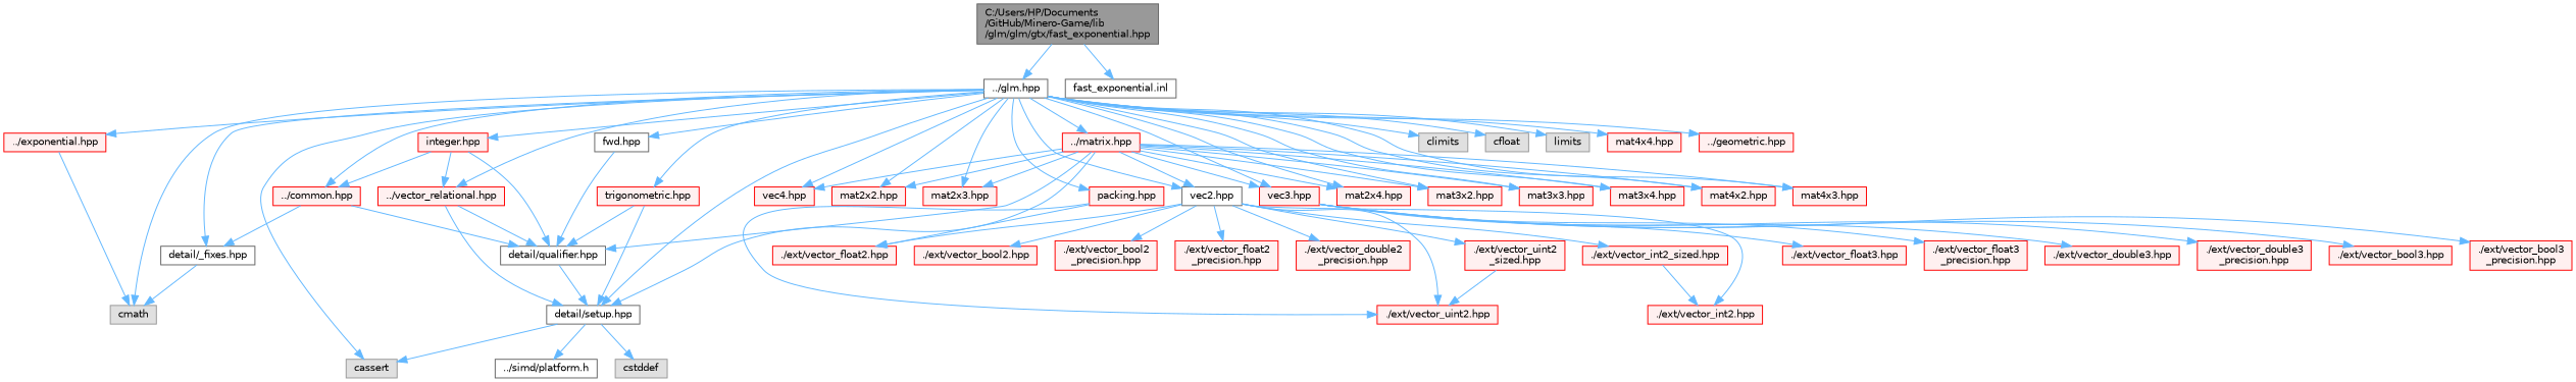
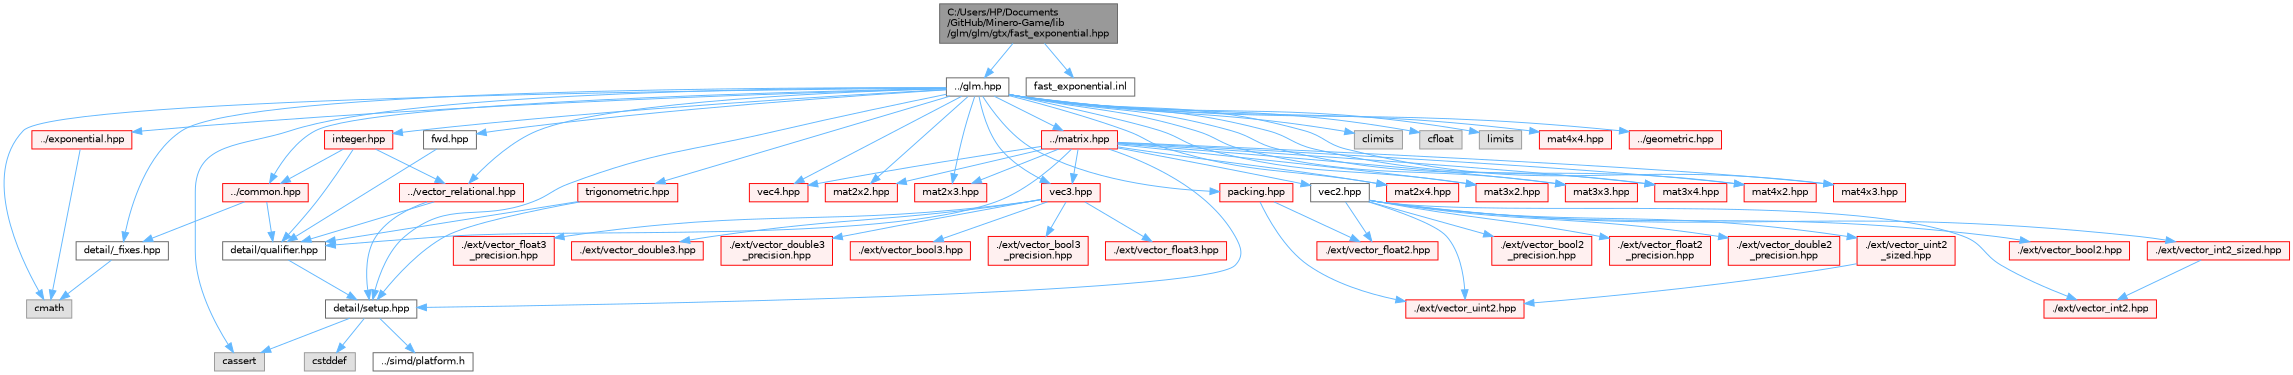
  digraph {
    node [color=red fillcolor="#FFF0F0" fontname=Helvetica fontsize=10 shape=box style=filled]
    edge [color=steelblue1 fontname=Helvetica fontsize=10 labelfontname=Helvetica labelfontsize=10 style=solid]
    n1 [color=gray40 fillcolor=grey60 fontcolor=black height=0.2 label="C:/Users/HP/Documents\l/GitHub/Minero-Game/lib\l/glm/glm/gtx/fast_exponential.hpp" width=0.4]
    n2 [color=grey40 fillcolor=white height=0.2 label="../glm.hpp" width=0.4]
    n3 [color=grey40 fillcolor=white height=0.2 label="fast_exponential.inl" width=0.4]
    n4 [color=grey40 fillcolor=white height=0.2 label="detail/_fixes.hpp" width=0.4]
    n5 [color=grey60 fillcolor="#E0E0E0" height=0.2 label=cmath width=0.4]
    n6 [color=grey40 fillcolor=white height=0.2 label="detail/setup.hpp" width=0.4]
    n7 [color=grey60 fillcolor="#E0E0E0" height=0.2 label=cassert width=0.4]
    n8 [color=grey60 fillcolor="#E0E0E0" height=0.2 label=climits width=0.4]
    n9 [color=grey60 fillcolor="#E0E0E0" height=0.2 label=cfloat width=0.4]
    n10 [color=grey60 fillcolor="#E0E0E0" height=0.2 label=limits width=0.4]
    n11 [color=grey40 fillcolor=white height=0.2 label="fwd.hpp" width=0.4]
    n12 [color=grey40 fillcolor=white height=0.2 label="vec2.hpp" width=0.4]
    n13 [height=0.2 label="vec3.hpp" width=0.4]
    n14 [height=0.2 label="vec4.hpp" width=0.4]
    n15 [height=0.2 label="mat2x2.hpp" width=0.4]
    n16 [height=0.2 label="mat2x3.hpp" width=0.4]
    n17 [height=0.2 label="mat2x4.hpp" width=0.4]
    n18 [height=0.2 label="mat3x2.hpp" width=0.4]
    n19 [height=0.2 label="mat3x3.hpp" width=0.4]
    n20 [height=0.2 label="mat3x4.hpp" width=0.4]
    n21 [height=0.2 label="mat4x2.hpp" width=0.4]
    n22 [height=0.2 label="mat4x3.hpp" width=0.4]
    n23 [height=0.2 label="mat4x4.hpp" width=0.4]
    n24 [height=0.2 label="trigonometric.hpp" width=0.4]
    n25 [height=0.2 label="../exponential.hpp" width=0.4]
    n26 [height=0.2 label="../common.hpp" width=0.4]
    n27 [height=0.2 label="packing.hpp" width=0.4]
    n28 [height=0.2 label="../geometric.hpp" width=0.4]
    n29 [height=0.2 label="../matrix.hpp" width=0.4]
    n30 [height=0.2 label="../vector_relational.hpp" width=0.4]
    n31 [height=0.2 label="integer.hpp" width=0.4]
    n32 [color=grey60 fillcolor="#E0E0E0" height=0.2 label=cstddef width=0.4]
    n33 [color=grey40 fillcolor=white height=0.2 label="../simd/platform.h" width=0.4]
    n34 [color=grey40 fillcolor=white height=0.2 label="detail/qualifier.hpp" width=0.4]
    n35 [height=0.2 label="./ext/vector_bool2.hpp" width=0.4]
    n36 [height=0.2 label="./ext/vector_bool2\l_precision.hpp" width=0.4]
    n37 [height=0.2 label="./ext/vector_float2.hpp" width=0.4]
    n38 [height=0.2 label="./ext/vector_float2\l_precision.hpp" width=0.4]
    n39 [height=0.2 label="./ext/vector_double2\l_precision.hpp" width=0.4]
    n40 [height=0.2 label="./ext/vector_int2.hpp" width=0.4]
    n41 [height=0.2 label="./ext/vector_int2_sized.hpp" width=0.4]
    n42 [height=0.2 label="./ext/vector_uint2.hpp" width=0.4]
    n43 [height=0.2 label="./ext/vector_uint2\l_sized.hpp" width=0.4]
    n44 [height=0.2 label="./ext/vector_bool3.hpp" width=0.4]
    n45 [height=0.2 label="./ext/vector_bool3\l_precision.hpp" width=0.4]
    n46 [height=0.2 label="./ext/vector_float3.hpp" width=0.4]
    n47 [height=0.2 label="./ext/vector_float3\l_precision.hpp" width=0.4]
    n48 [height=0.2 label="./ext/vector_double3.hpp" width=0.4]
    n49 [height=0.2 label="./ext/vector_double3\l_precision.hpp" width=0.4]
    n1 -> n2
    n1 -> n3
    n2 -> n4
    n2 -> n5
    n2 -> n6
    n2 -> n7
    n2 -> n8
    n2 -> n9
    n2 -> n10
    n2 -> n11
-   n2 -> n12
    n2 -> n13
    n2 -> n14
    n2 -> n15
    n2 -> n16
    n2 -> n17
    n2 -> n18
    n2 -> n19
    n2 -> n20
    n2 -> n21
    n2 -> n22
    n2 -> n23
    n2 -> n24
    n2 -> n25
    n2 -> n26
    n2 -> n27
    n2 -> n28
    n2 -> n29
    n2 -> n30
    n2 -> n31
    n4 -> n5
    n6 -> n7
    n6 -> n32
    n6 -> n33
    n11 -> n34
    n12 -> n35
    n12 -> n36
    n12 -> n37
    n12 -> n38
    n12 -> n39
    n12 -> n40
    n12 -> n41
    n12 -> n42
    n12 -> n43
    n13 -> n44
    n13 -> n45
    n13 -> n46
    n13 -> n47
    n13 -> n48
    n13 -> n49
    n24 -> n6
    n24 -> n34
    n25 -> n5
    n26 -> n4
    n26 -> n34
    n27 -> n37
    n27 -> n42
    n29 -> n6
    n29 -> n12
    n29 -> n13
    n29 -> n14
    n29 -> n15
    n29 -> n16
    n29 -> n17
    n29 -> n18
    n29 -> n19
    n29 -> n20
    n29 -> n21
    n29 -> n22
    n29 -> n34
    n30 -> n6
    n30 -> n34
    n31 -> n26
    n31 -> n30
    n31 -> n34
    n34 -> n6
    n41 -> n40
    n43 -> n42
  }
